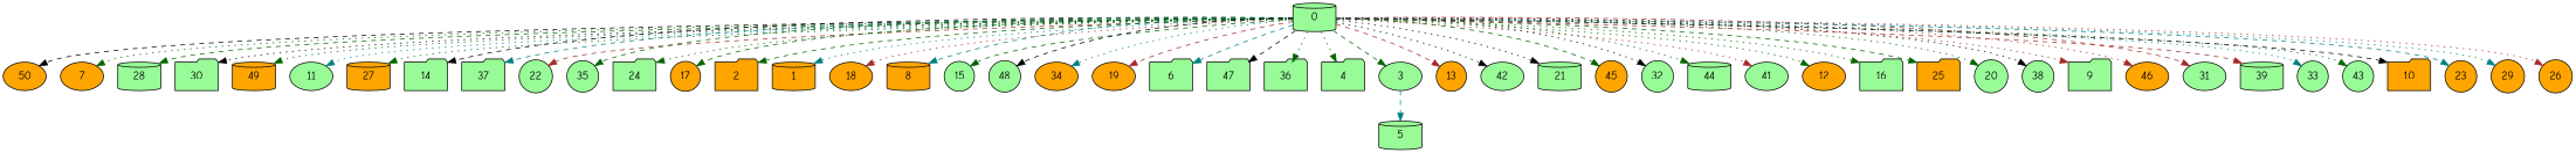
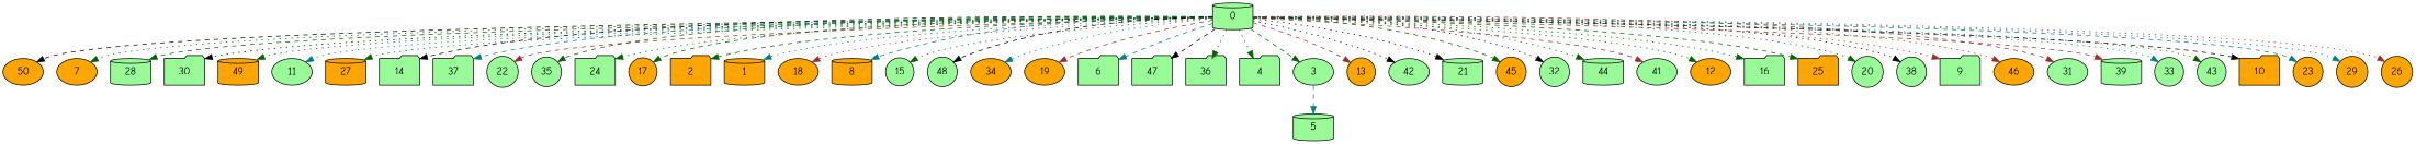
  digraph {
    fontname="Comic Neue"
    node [fillcolor=palegreen fontname="Comic Neue" shape=circle style=filled]
    edge [color=darkgreen fontname="Comic Neue" style=dotted]
    0 [shape=cylinder]
    n2 [fillcolor=orange label="50\n" shape=ellipse]
    n3 [fillcolor=orange label="7\n" shape=ellipse]
    n4 [label="28\n" shape=cylinder]
    n5 [label="30\n" shape=folder]
    n6 [fillcolor=orange label="49\n" shape=cylinder]
    n7 [label="11\n" shape=ellipse]
    n8 [fillcolor=orange label="27\n" shape=cylinder]
    n9 [label="14\n" shape=folder]
    n10 [label="37\n" shape=folder]
    n11 [label="22\n"]
    n12 [label="35\n"]
    n13 [label="24\n" shape=folder]
    n14 [fillcolor=orange label="17\n"]
    n15 [fillcolor=orange label="2\n" shape=folder]
    n16 [fillcolor=orange label="1\n" shape=cylinder]
    n17 [fillcolor=orange label="18\n" shape=ellipse]
    n18 [fillcolor=orange label="8\n" shape=cylinder]
    n19 [label="15\n"]
    n20 [label="48\n"]
    n21 [fillcolor=orange label="34\n" shape=ellipse]
    n22 [fillcolor=orange label="19\n" shape=ellipse]
    n23 [label="6\n" shape=folder]
    n24 [label="47\n" shape=folder]
    n25 [label="36\n" shape=folder]
    n26 [label="4\n" shape=folder]
    n27 [label="3\n" shape=ellipse]
    n28 [fillcolor=orange label="13\n"]
    n29 [label="42\n" shape=ellipse]
    n30 [label="21\n" shape=cylinder]
    n31 [fillcolor=orange label="45\n"]
    n32 [label="32\n"]
    n33 [label="44\n" shape=cylinder]
    n34 [label="41\n" shape=ellipse]
    n35 [fillcolor=orange label="12\n" shape=ellipse]
    n36 [label="16\n" shape=folder]
    n37 [fillcolor=orange label="25\n" shape=folder]
    n38 [label="20\n"]
    n39 [label="38\n"]
    n40 [label="9\n" shape=folder]
    n41 [fillcolor=orange label="46\n" shape=ellipse]
    n42 [label="31\n" shape=ellipse]
    n43 [label="39\n" shape=cylinder]
    n44 [label="33\n"]
    n45 [label="43\n"]
    n46 [fillcolor=orange label="10\n" shape=folder]
    n47 [fillcolor=orange label="23\n"]
    n48 [fillcolor=orange label="29\n"]
    n49 [fillcolor=orange label="26\n"]
    n50 [label="5\n" shape=cylinder]
    0 -> n2 [color=black style=dashed]
    0 -> n3
    0 -> n4 [style=dashed]
    0 -> n5 [color=black]
    0 -> n6
    0 -> n7 [color=teal]
    0 -> n8
    0 -> n9 [color=black style=dashed]
    0 -> n10 [color=teal style=dashed]
    0 -> n11 [color=brown style=dashed]
    0 -> n12 [style=dashed]
    0 -> n13
    0 -> n14 [style=dashed]
    0 -> n15 [style=dashed]
    0 -> n16 [color=teal]
    0 -> n17 [color=brown]
    0 -> n18 [color=teal style=dashed]
-   0 -> n19 [style=dashed]
+   0 -> n19
    0 -> n20 [color=black style=dashed]
    0 -> n21 [color=teal]
    0 -> n22 [color=brown style=dashed]
    0 -> n23 [color=teal style=dashed]
    0 -> n24 [color=black style=dashed]
    0 -> n25
    0 -> n26
    0 -> n27 [style=dashed]
    0 -> n28 [color=brown style=dashed]
    0 -> n29 [color=black]
    0 -> n30 [color=black]
    0 -> n31 [style=dashed]
    0 -> n32 [color=black]
    0 -> n33
-   0 -> n34 [color=brown]
+   0 -> n34 [color=brown style=dashed]
    0 -> n35
    0 -> n36
    0 -> n37 [style=dashed]
    0 -> n38
    0 -> n39 [color=black]
    0 -> n40 [color=brown]
    0 -> n41 [color=brown]
    0 -> n42 [color=brown style=dashed]
    0 -> n43 [color=brown style=dashed]
    0 -> n44 [color=teal]
    0 -> n45
    0 -> n46 [color=black style=dashed]
    0 -> n47 [color=teal style=dashed]
    0 -> n48 [color=teal]
    0 -> n49 [color=brown]
    n27 -> n50 [color=teal style=dashed]
  }
